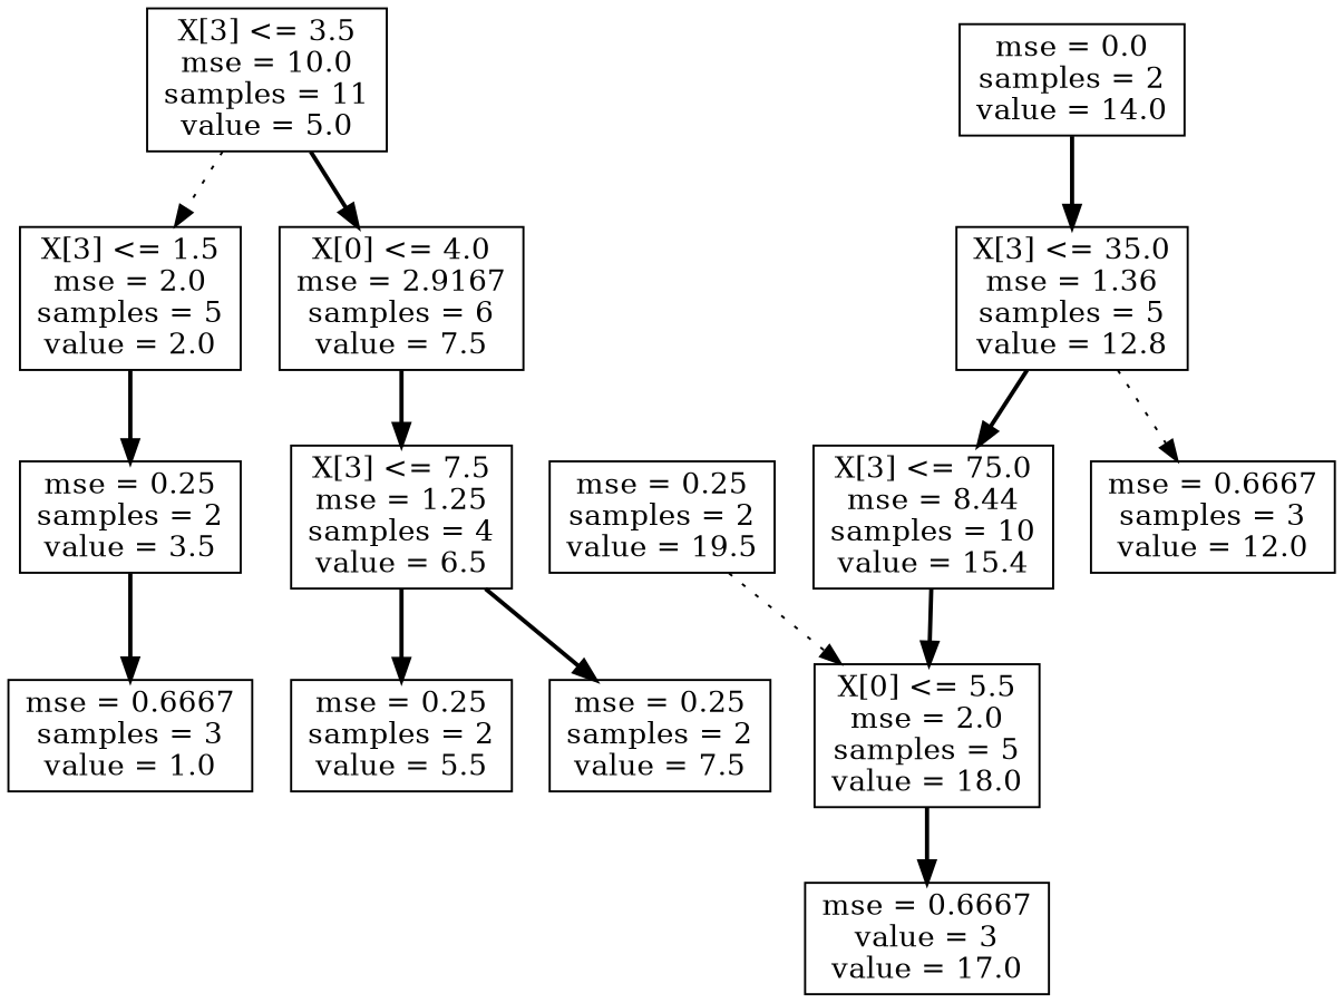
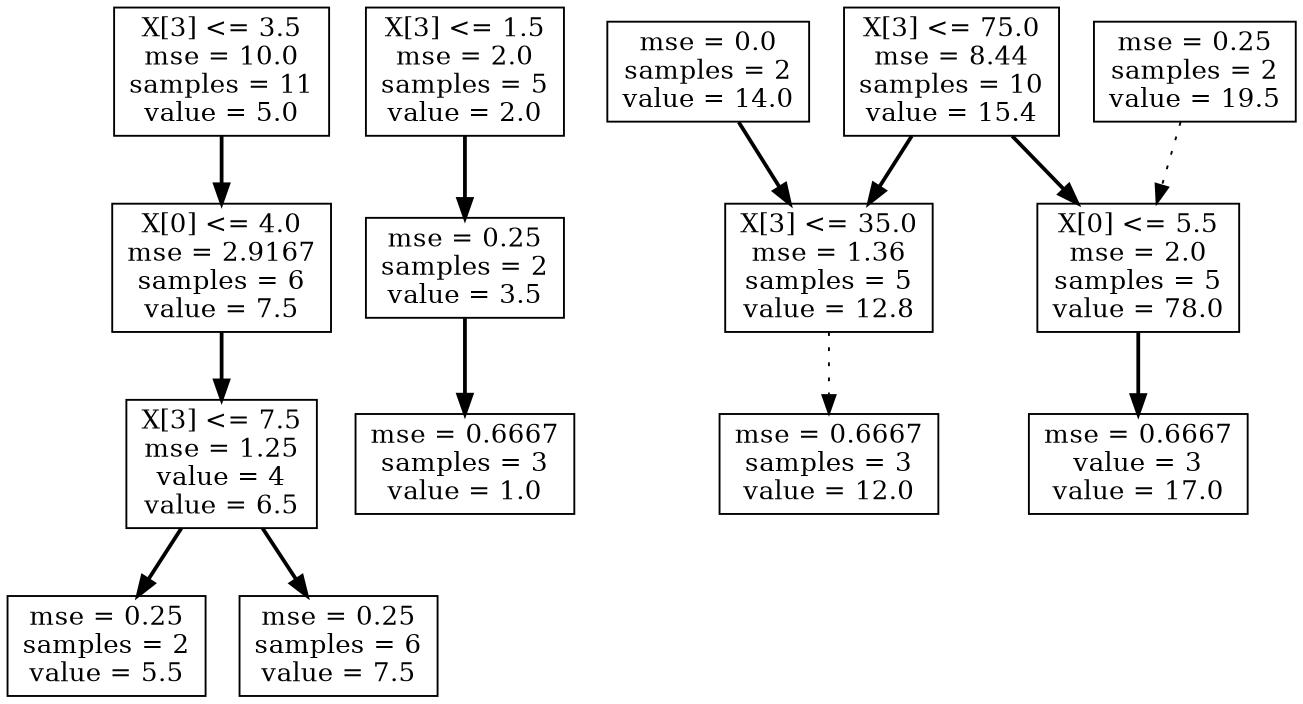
  digraph {
    node [shape=box]
    edge [style=bold]
    n1 [label="X[3] <= 3.5\nmse = 10.0\nsamples = 11\nvalue = 5.0"]
    n2 [label="X[3] <= 1.5\nmse = 2.0\nsamples = 5\nvalue = 2.0"]
    n3 [label="X[0] <= 4.0\nmse = 2.9167\nsamples = 6\nvalue = 7.5"]
    n4 [label="X[3] <= 75.0\nmse = 8.44\nsamples = 10\nvalue = 15.4"]
    n5 [label="X[3] <= 35.0\nmse = 1.36\nsamples = 5\nvalue = 12.8"]
-   n6 [label="X[0] <= 5.5\nmse = 2.0\nsamples = 5\nvalue = 18.0"]
+   n6 [label="X[0] <= 5.5\nmse = 2.0\nsamples = 5\nvalue = 78.0"]
    n7 [label="mse = 0.25\nsamples = 2\nvalue = 3.5"]
-   n8 [label="X[3] <= 7.5\nmse = 1.25\nsamples = 4\nvalue = 6.5"]
+   n8 [label="X[3] <= 7.5\nmse = 1.25\nvalue = 4\nvalue = 6.5"]
    n9 [label="mse = 0.6667\nsamples = 3\nvalue = 1.0"]
    n10 [label="mse = 0.25\nsamples = 2\nvalue = 5.5"]
-   n11 [label="mse = 0.25\nsamples = 2\nvalue = 7.5"]
+   n11 [label="mse = 0.25\nsamples = 6\nvalue = 7.5"]
    n12 [label="mse = 0.6667\nsamples = 3\nvalue = 12.0"]
    n13 [label="mse = 0.6667\nvalue = 3\nvalue = 17.0"]
    n14 [label="mse = 0.0\nsamples = 2\nvalue = 14.0"]
    n15 [label="mse = 0.25\nsamples = 2\nvalue = 19.5"]
-   n1 -> n2 [style=dotted]
    n1 -> n3
    n2 -> n7
    n3 -> n8
-   n5 -> n4
+   n4 -> n5
    n4 -> n6
    n5 -> n12 [style=dotted]
    n6 -> n13
    n7 -> n9
    n8 -> n10
    n8 -> n11
    n14 -> n5
    n15 -> n6 [style=dotted]
  }
